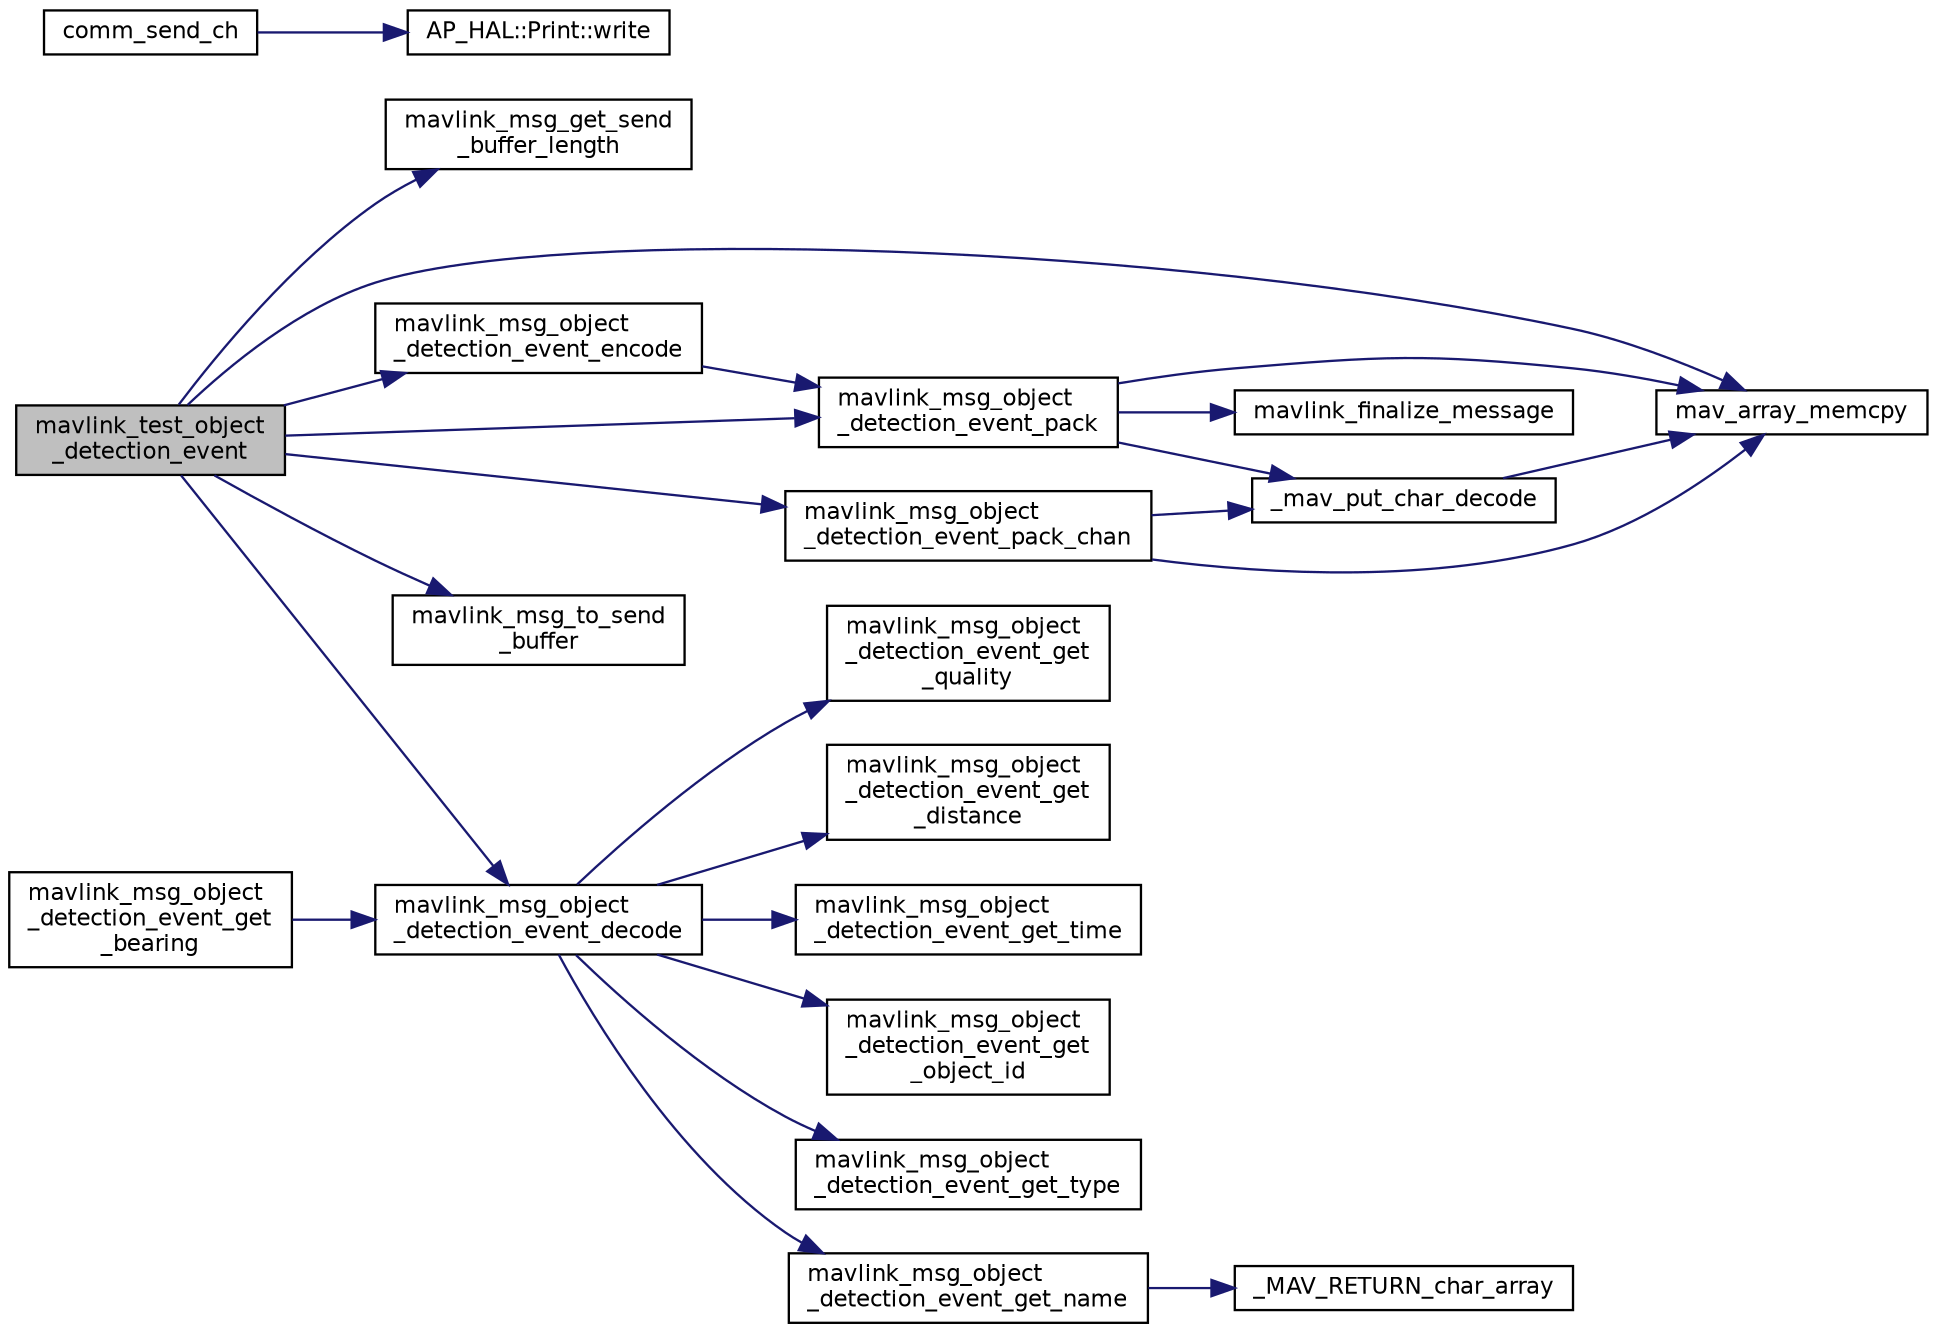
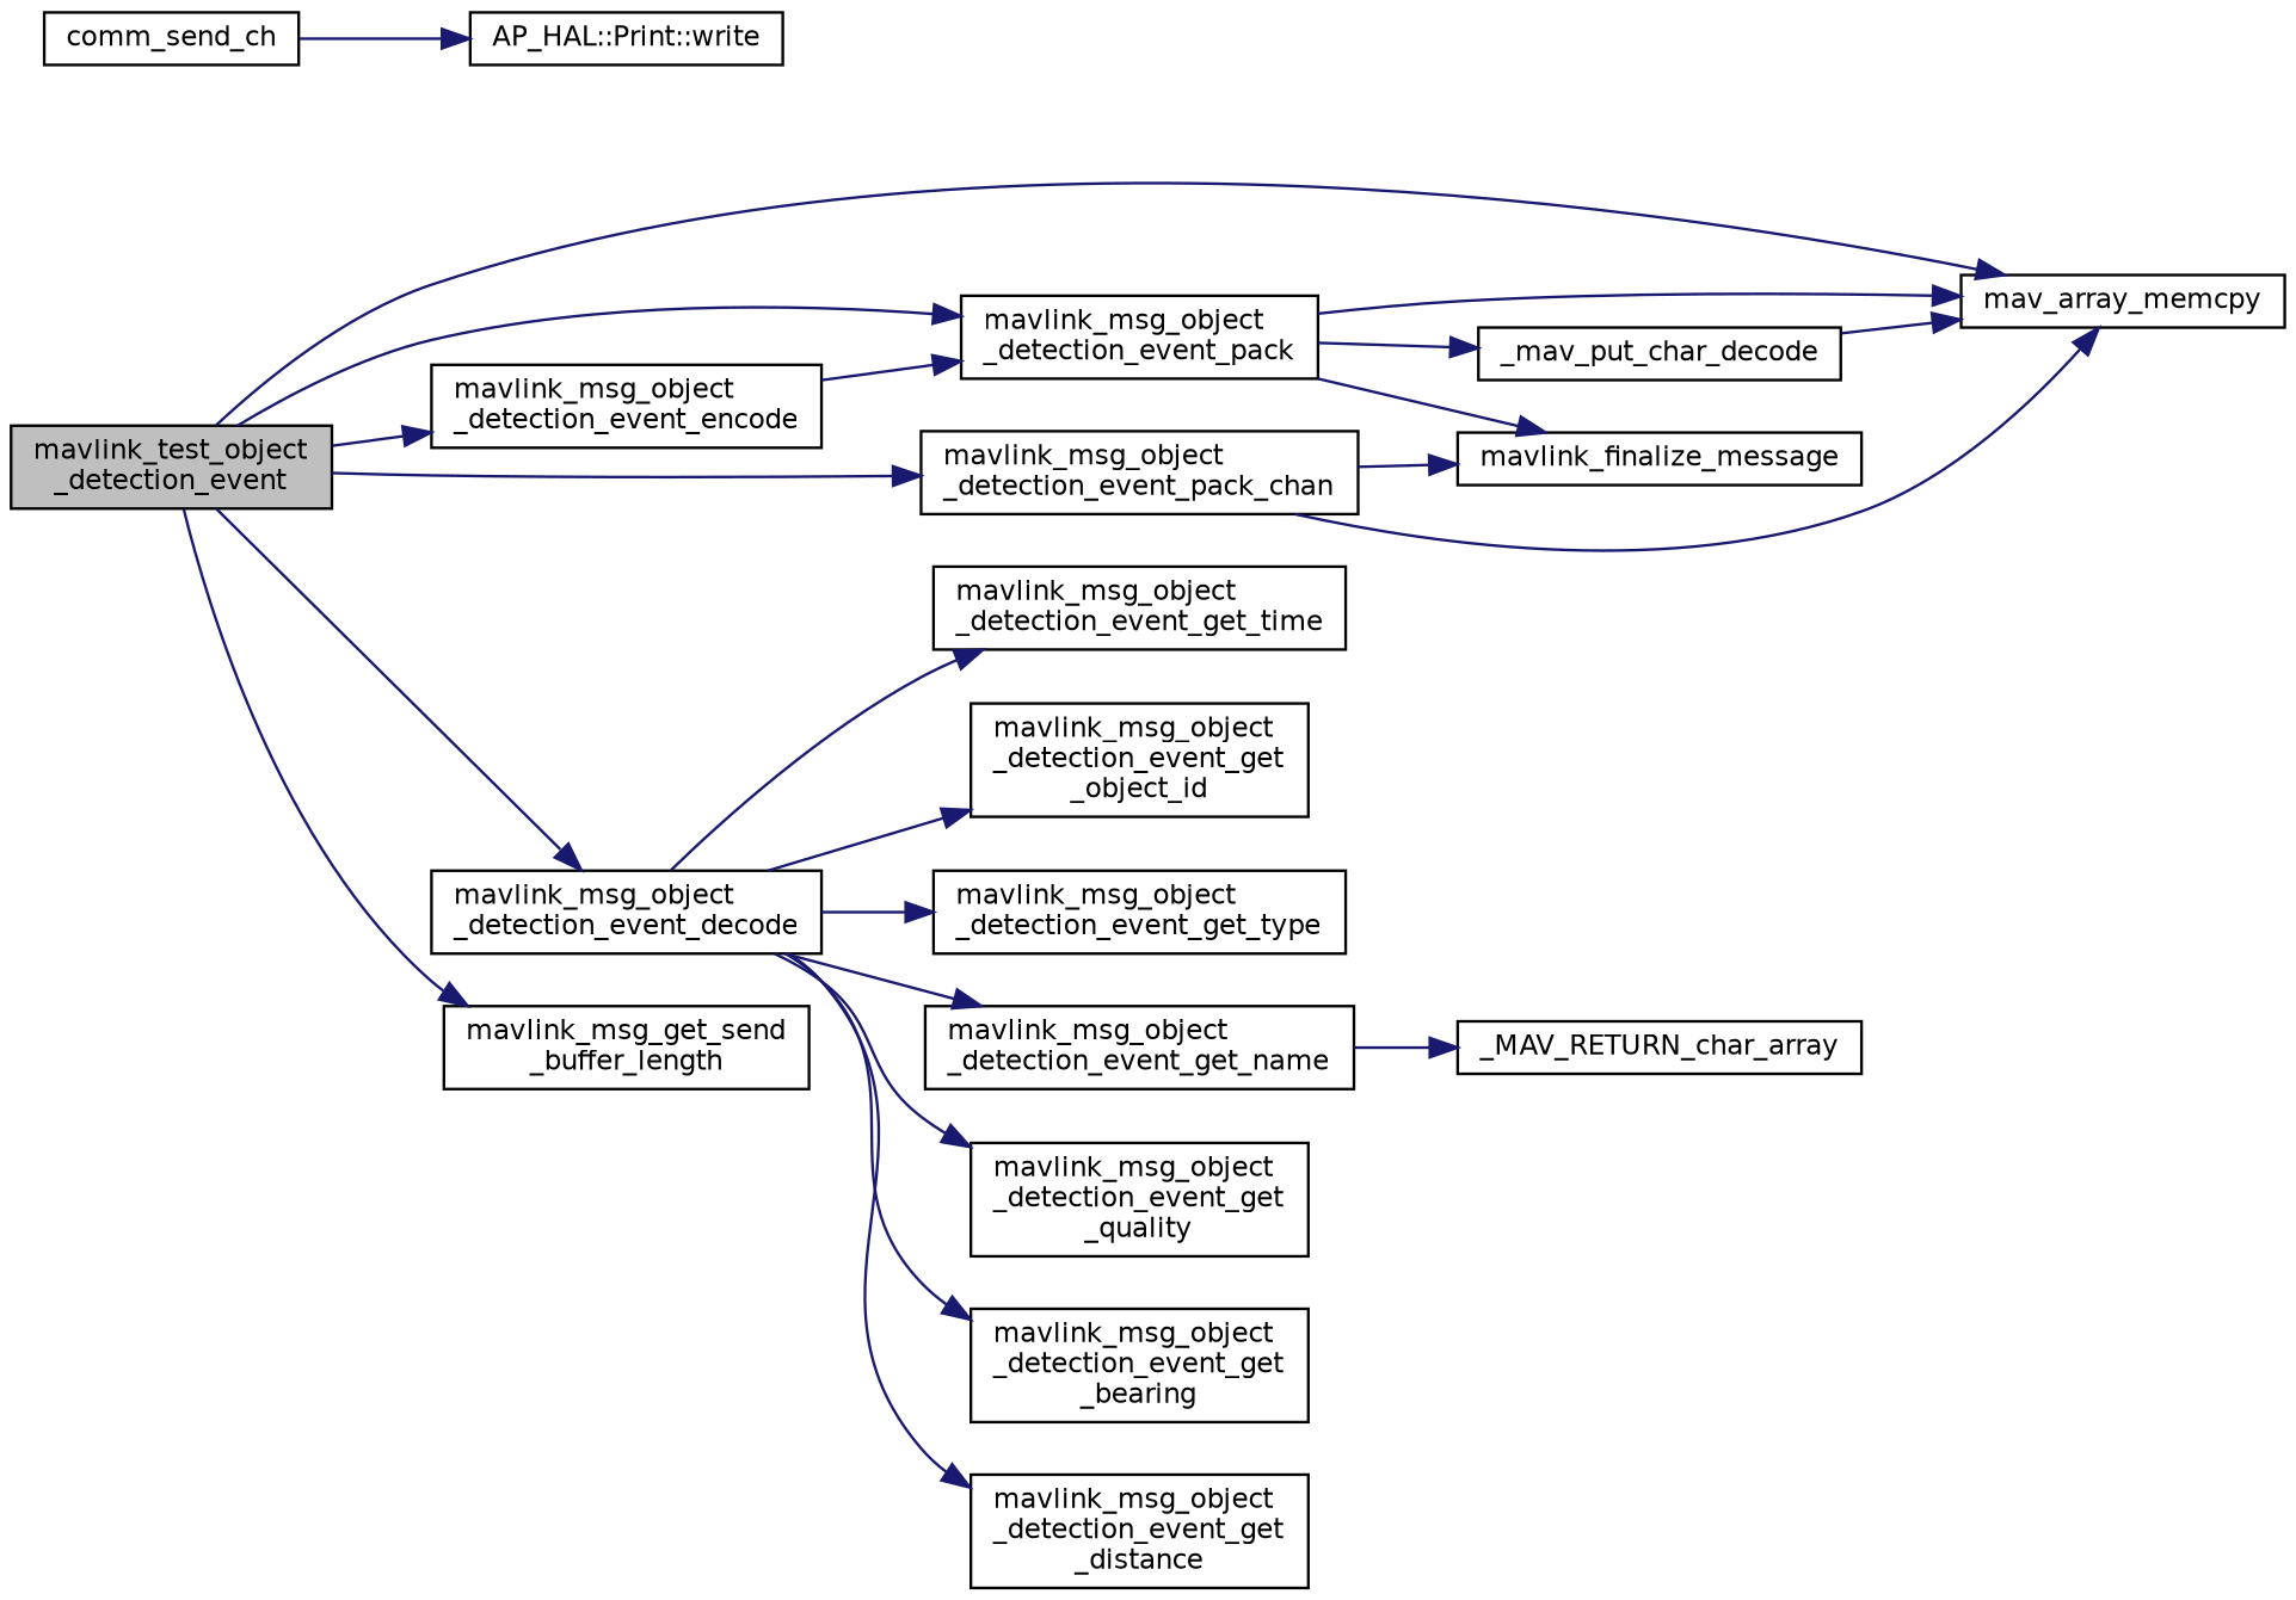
  digraph {
    rankdir=LR
    node [color=black fillcolor=white fontname=Helvetica fontsize=10 shape=record style=filled]
    edge [color=midnightblue fontname=Helvetica fontsize=10 labelfontname=Helvetica labelfontsize=10 style=solid]
    n1 [fillcolor=grey75 fontcolor=black height=0.2 label="mavlink_test_object\l_detection_event" width=0.4]
    n2 [height=0.2 label=mav_array_memcpy width=0.4]
    n3 [height=0.2 label="mavlink_msg_object\l_detection_event_encode" width=0.4]
    n4 [height=0.2 label="mavlink_msg_object\l_detection_event_pack" width=0.4]
    n5 [height=0.2 label="mavlink_msg_object\l_detection_event_decode" width=0.4]
    n6 [height=0.2 label="mavlink_msg_object\l_detection_event_pack_chan" width=0.4]
-   n7 [height=0.2 label="mavlink_msg_to_send\l_buffer" width=0.4]
    n8 [height=0.2 label="mavlink_msg_get_send\l_buffer_length" width=0.4]
    n9 [height=0.2 label=_mav_put_char_decode width=0.4]
    n10 [height=0.2 label=mavlink_finalize_message width=0.4]
    n11 [height=0.2 label="mavlink_msg_object\l_detection_event_get_time" width=0.4]
    n12 [height=0.2 label="mavlink_msg_object\l_detection_event_get\l_object_id" width=0.4]
    n13 [height=0.2 label="mavlink_msg_object\l_detection_event_get_type" width=0.4]
    n14 [height=0.2 label="mavlink_msg_object\l_detection_event_get_name" width=0.4]
    n15 [height=0.2 label="mavlink_msg_object\l_detection_event_get\l_quality" width=0.4]
    n16 [height=0.2 label="mavlink_msg_object\l_detection_event_get\l_bearing" width=0.4]
    n17 [height=0.2 label="mavlink_msg_object\l_detection_event_get\l_distance" width=0.4]
    n18 [height=0.2 label=comm_send_ch width=0.4]
    n19 [height=0.2 label="AP_HAL::Print::write" width=0.4]
    n20 [height=0.2 label=_MAV_RETURN_char_array width=0.4]
    n1 -> n2
    n1 -> n3
    n1 -> n4
    n1 -> n5
    n1 -> n6
-   n1 -> n7
    n1 -> n8
    n3 -> n4
    n4 -> n2
    n4 -> n9
    n4 -> n10
    n5 -> n11
    n5 -> n12
    n5 -> n13
    n5 -> n14
    n5 -> n15
-   n16 -> n5
+   n5 -> n16
    n5 -> n17
    n6 -> n2
-   n6 -> n9
+   n6 -> n10
    n9 -> n2
    n14 -> n20
    n18 -> n19
  }
